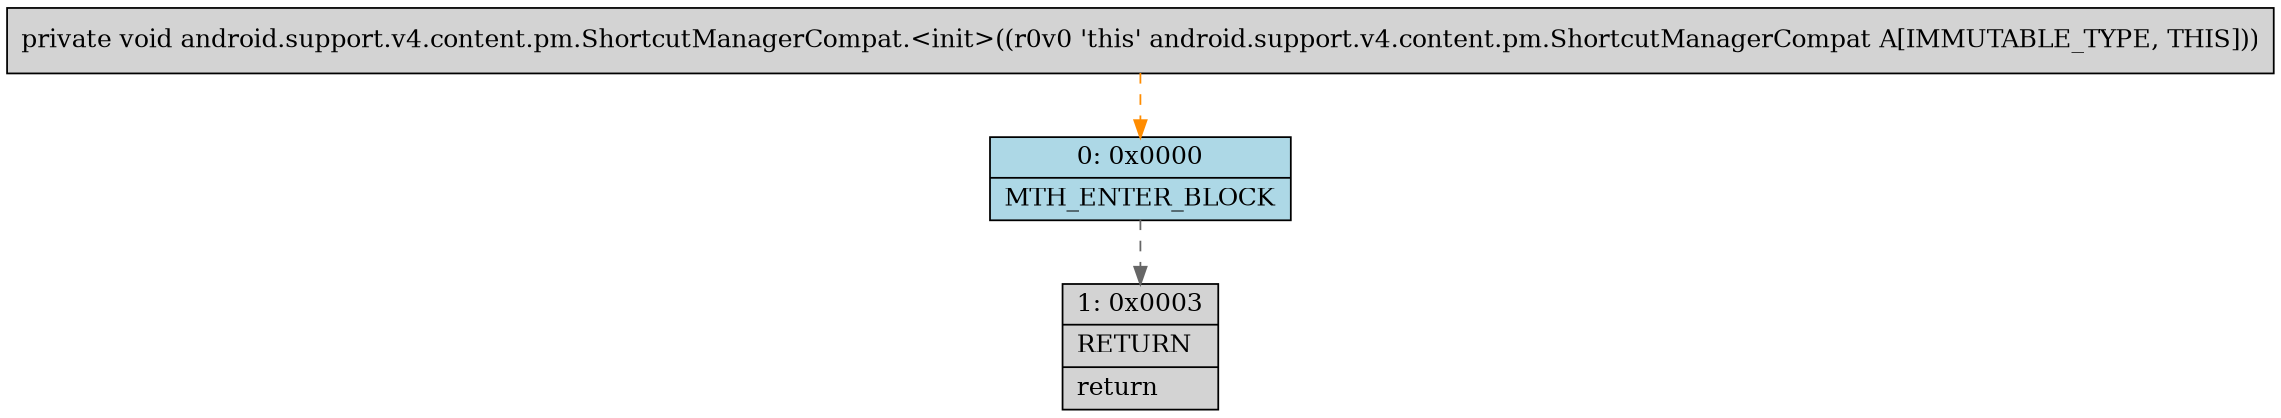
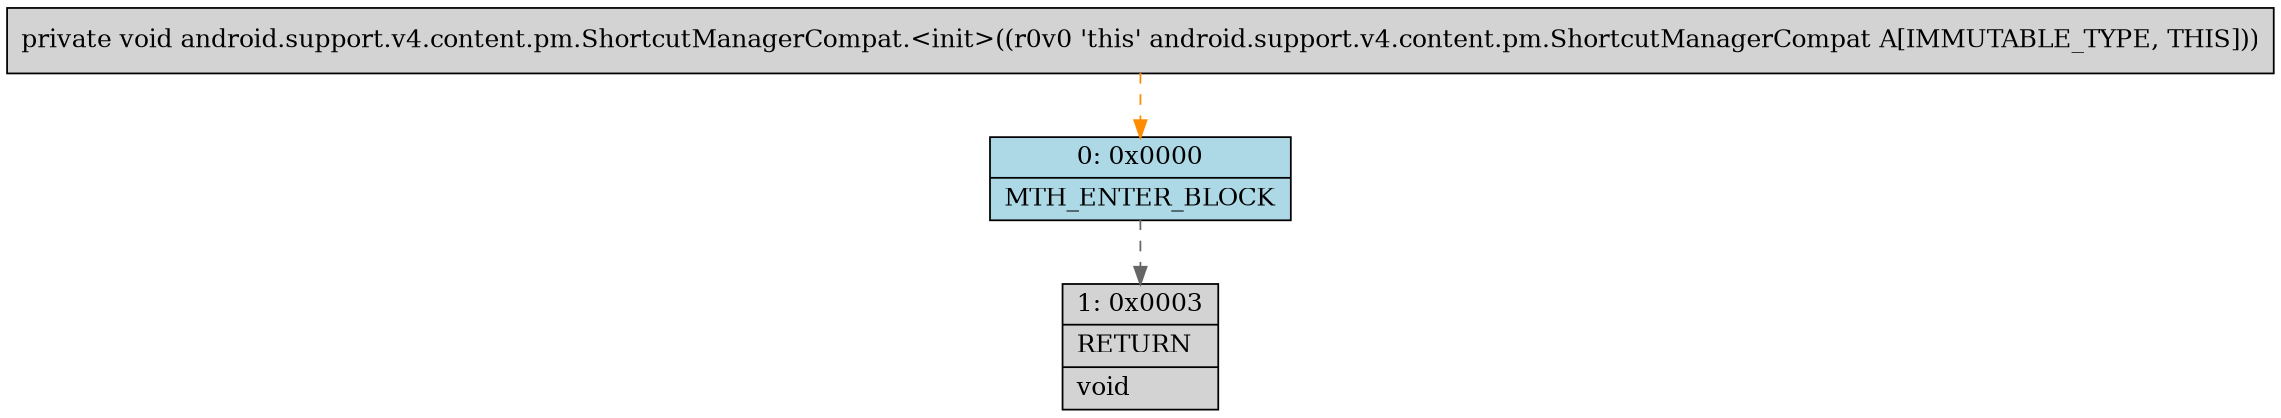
  digraph {
    node [shape=record style=filled fillcolor=lightgrey]
    edge [style=dashed]
    n1 [label="{0\:\ 0x0000|MTH_ENTER_BLOCK\l}" fillcolor=lightblue]
-   n2 [label="{1\:\ 0x0003|RETURN\l|return\l}"]
+   n2 [label="{1\:\ 0x0003|RETURN\l|void\l}"]
    n3 [label="{private void android.support.v4.content.pm.ShortcutManagerCompat.\<init\>((r0v0 'this' android.support.v4.content.pm.ShortcutManagerCompat A[IMMUTABLE_TYPE, THIS])) }"]
    n1 -> n2 [color=gray40]
    n3 -> n1 [color=darkorange]
  }
